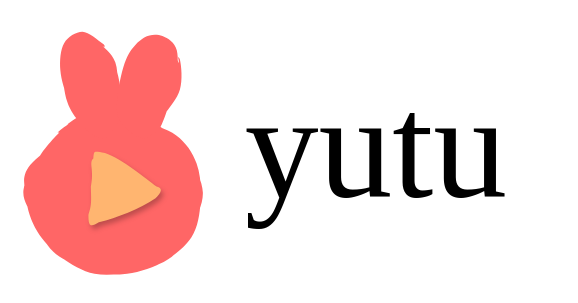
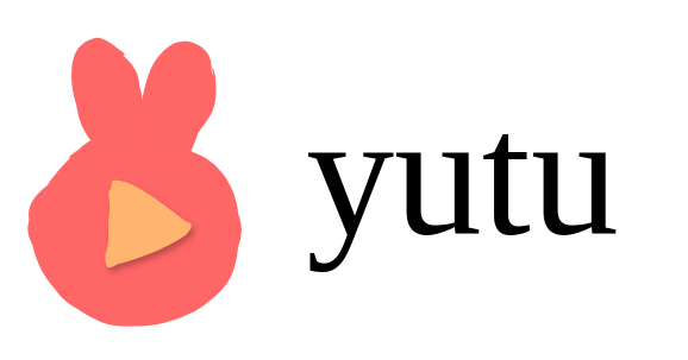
  <mxCell id="0" />
  <mxCell id="1" parent="0" />
  <mxCell id="2" value="" style="group" vertex="1" connectable="0" parent="1"><mxGeometry x="20" y="20.996" width="140" height="198.774" as="geometry" /></mxCell>
  <mxCell id="3" value="" style="group" vertex="1" connectable="0" parent="2"><mxGeometry y="68.774" width="140" height="130" as="geometry" /></mxCell>
  <mxCell id="4" value="" style="group" vertex="1" connectable="0" parent="3"><mxGeometry width="140.0" height="130.0" as="geometry" /></mxCell>
  <mxCell id="5" value="" style="ellipse;whiteSpace=wrap;html=1;fillColor=#FF6666;strokeColor=none;sketch=1;curveFitting=1;jiggle=2;shadow=0;fillStyle=solid;" vertex="1" parent="4"><mxGeometry width="140.0" height="130.0" as="geometry" /></mxCell>
  <mxCell id="6" value="" style="triangle;whiteSpace=wrap;html=1;fillColor=#FFB570;strokeColor=none;sketch=1;curveFitting=1;jiggle=2;fillStyle=solid;rounded=1;shadow=1;rotation=5;" vertex="1" parent="4"><mxGeometry x="52.02" y="28.969" width="61.12" height="65" as="geometry" /></mxCell>
  <mxCell id="7" value="" style="group" vertex="1" connectable="0" parent="2"><mxGeometry x="19.45" width="114.74" height="96.744" as="geometry" /></mxCell>
  <mxCell id="8" value="" style="group" vertex="1" connectable="0" parent="7"><mxGeometry x="16.11" y="19.384" width="55" height="60" as="geometry" /></mxCell>
  <mxCell id="9" value="" style="group" vertex="1" connectable="0" parent="8"><mxGeometry y="0.103" width="56.715" height="57.541" as="geometry" /></mxCell>
  <mxCell id="10" value="" style="group;rotation=-30;aspect=fixed;" vertex="1" connectable="0" parent="9"><mxGeometry x="15.8" y="2.4" width="23.733" height="52.74" as="geometry" /></mxCell>
  <mxCell id="11" value="" style="curved=1;endArrow=none;html=1;rounded=0;endFill=0;fillColor=#FF6666;strokeColor=#FF6666;comic=0;orthogonalLoop=0;ignoreEdge=0;deletable=1;startFill=1;" edge="1" parent="10"><mxGeometry width="50" height="50" relative="1" as="geometry"><mxPoint x="36.391" y="45.488" as="sourcePoint" /><mxPoint x="36.391" y="45.488" as="targetPoint" /><Array as="points"><mxPoint x="15.031" y="25.051" /><mxPoint x="1.582" y="15.822" /><mxPoint x="-9.493" y="13.185" /><mxPoint x="18.986" y="45.488" /></Array></mxGeometry></mxCell>
  <mxCell id="12" value="" style="curved=1;endArrow=none;html=1;rounded=0;endFill=0;strokeColor=#B0E3E6;comic=0;orthogonalLoop=0;ignoreEdge=0;deletable=1;startFill=1;" edge="1" parent="9"><mxGeometry width="50" height="50" relative="1" as="geometry"><mxPoint x="56.715" y="50.291" as="sourcePoint" /><mxPoint x="56.715" y="50.291" as="targetPoint" /><Array as="points"><mxPoint x="38.623" y="54.072" /><mxPoint x="3.511" y="14.201" /><mxPoint y="8.014" /><mxPoint x="35.112" y="16.951" /></Array></mxGeometry></mxCell>
  <mxCell id="13" value="" style="ellipse;whiteSpace=wrap;html=1;rotation=75;fillColor=#FF6666;strokeColor=none;sketch=1;curveFitting=1;jiggle=2;fillStyle=solid;" vertex="1" parent="7"><mxGeometry x="-9.45" y="23.924" width="83.95" height="44.85" as="geometry" /></mxCell>
  <mxCell id="14" value="" style="ellipse;whiteSpace=wrap;html=1;rotation=105;fillColor=#FF6666;strokeColor=none;sketch=1;curveFitting=1;jiggle=2;fillStyle=solid;" vertex="1" parent="7"><mxGeometry x="36.6" y="23.924" width="83.95" height="44.85" as="geometry" /></mxCell>
- <mxCell id="15" value="&lt;p style=&quot;line-height: 100%;&quot;&gt;&lt;span style=&quot;font-family: &amp;quot;Comic Sans MS&amp;quot;; font-size: 118px;&quot;&gt;yutu&lt;/span&gt;&lt;/p&gt;" style="text;html=1;align=center;verticalAlign=middle;resizable=0;points=[];autosize=1;strokeColor=none;fillColor=none;spacing=0;" vertex="1" parent="1"><mxGeometry x="170" y="90.38" width="260" height="90" as="geometry" /></mxCell>
+ <mxCell id="15" value="&lt;p style=&quot;line-height: 100%;&quot;&gt;&lt;span style=&quot;font-family: &amp;quot;Comic Sans MS&amp;quot;; font-size: 118px;&quot;&gt;yutu&lt;/span&gt;&lt;/p&gt;" style="text;html=1;align=center;verticalAlign=middle;resizable=0;points=[];autosize=1;strokeColor=none;fillColor=none;spacing=0;" vertex="1" parent="1"><mxGeometry x="180" y="90.38" width="260" height="90" as="geometry" /></mxCell>
